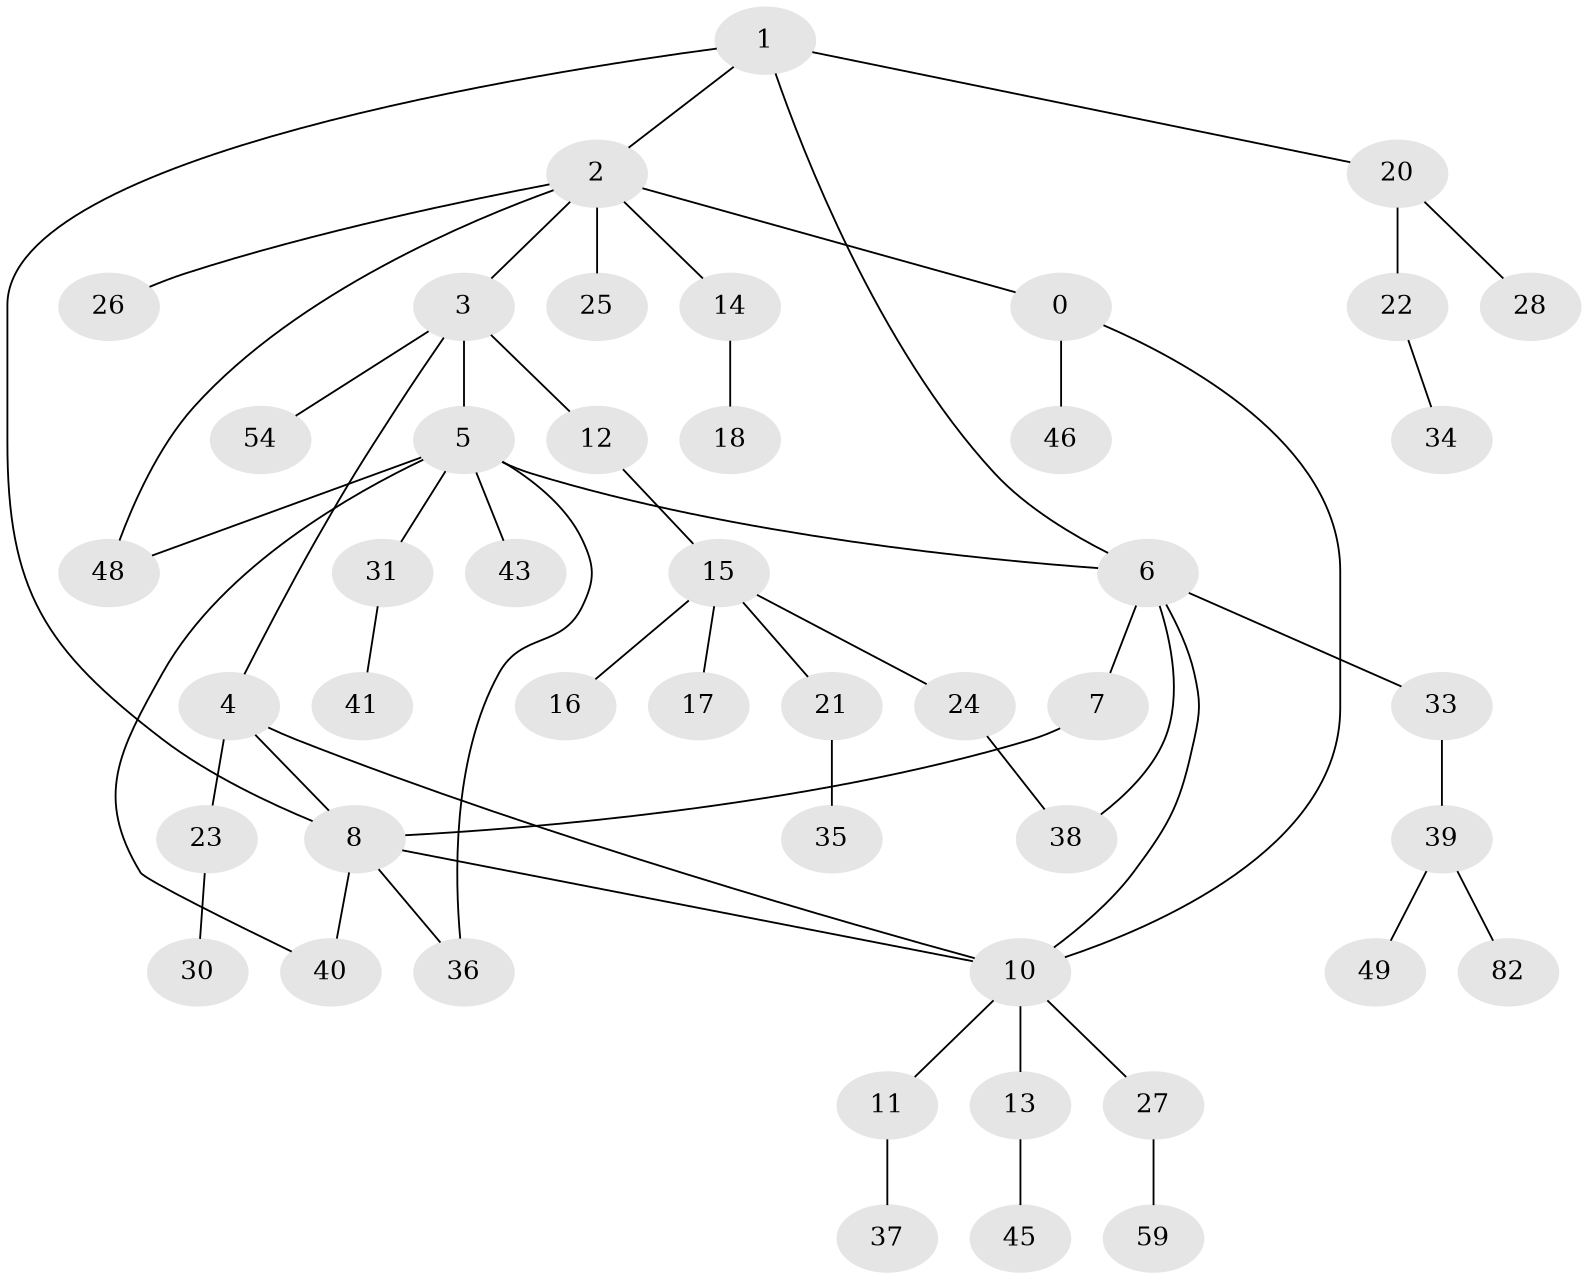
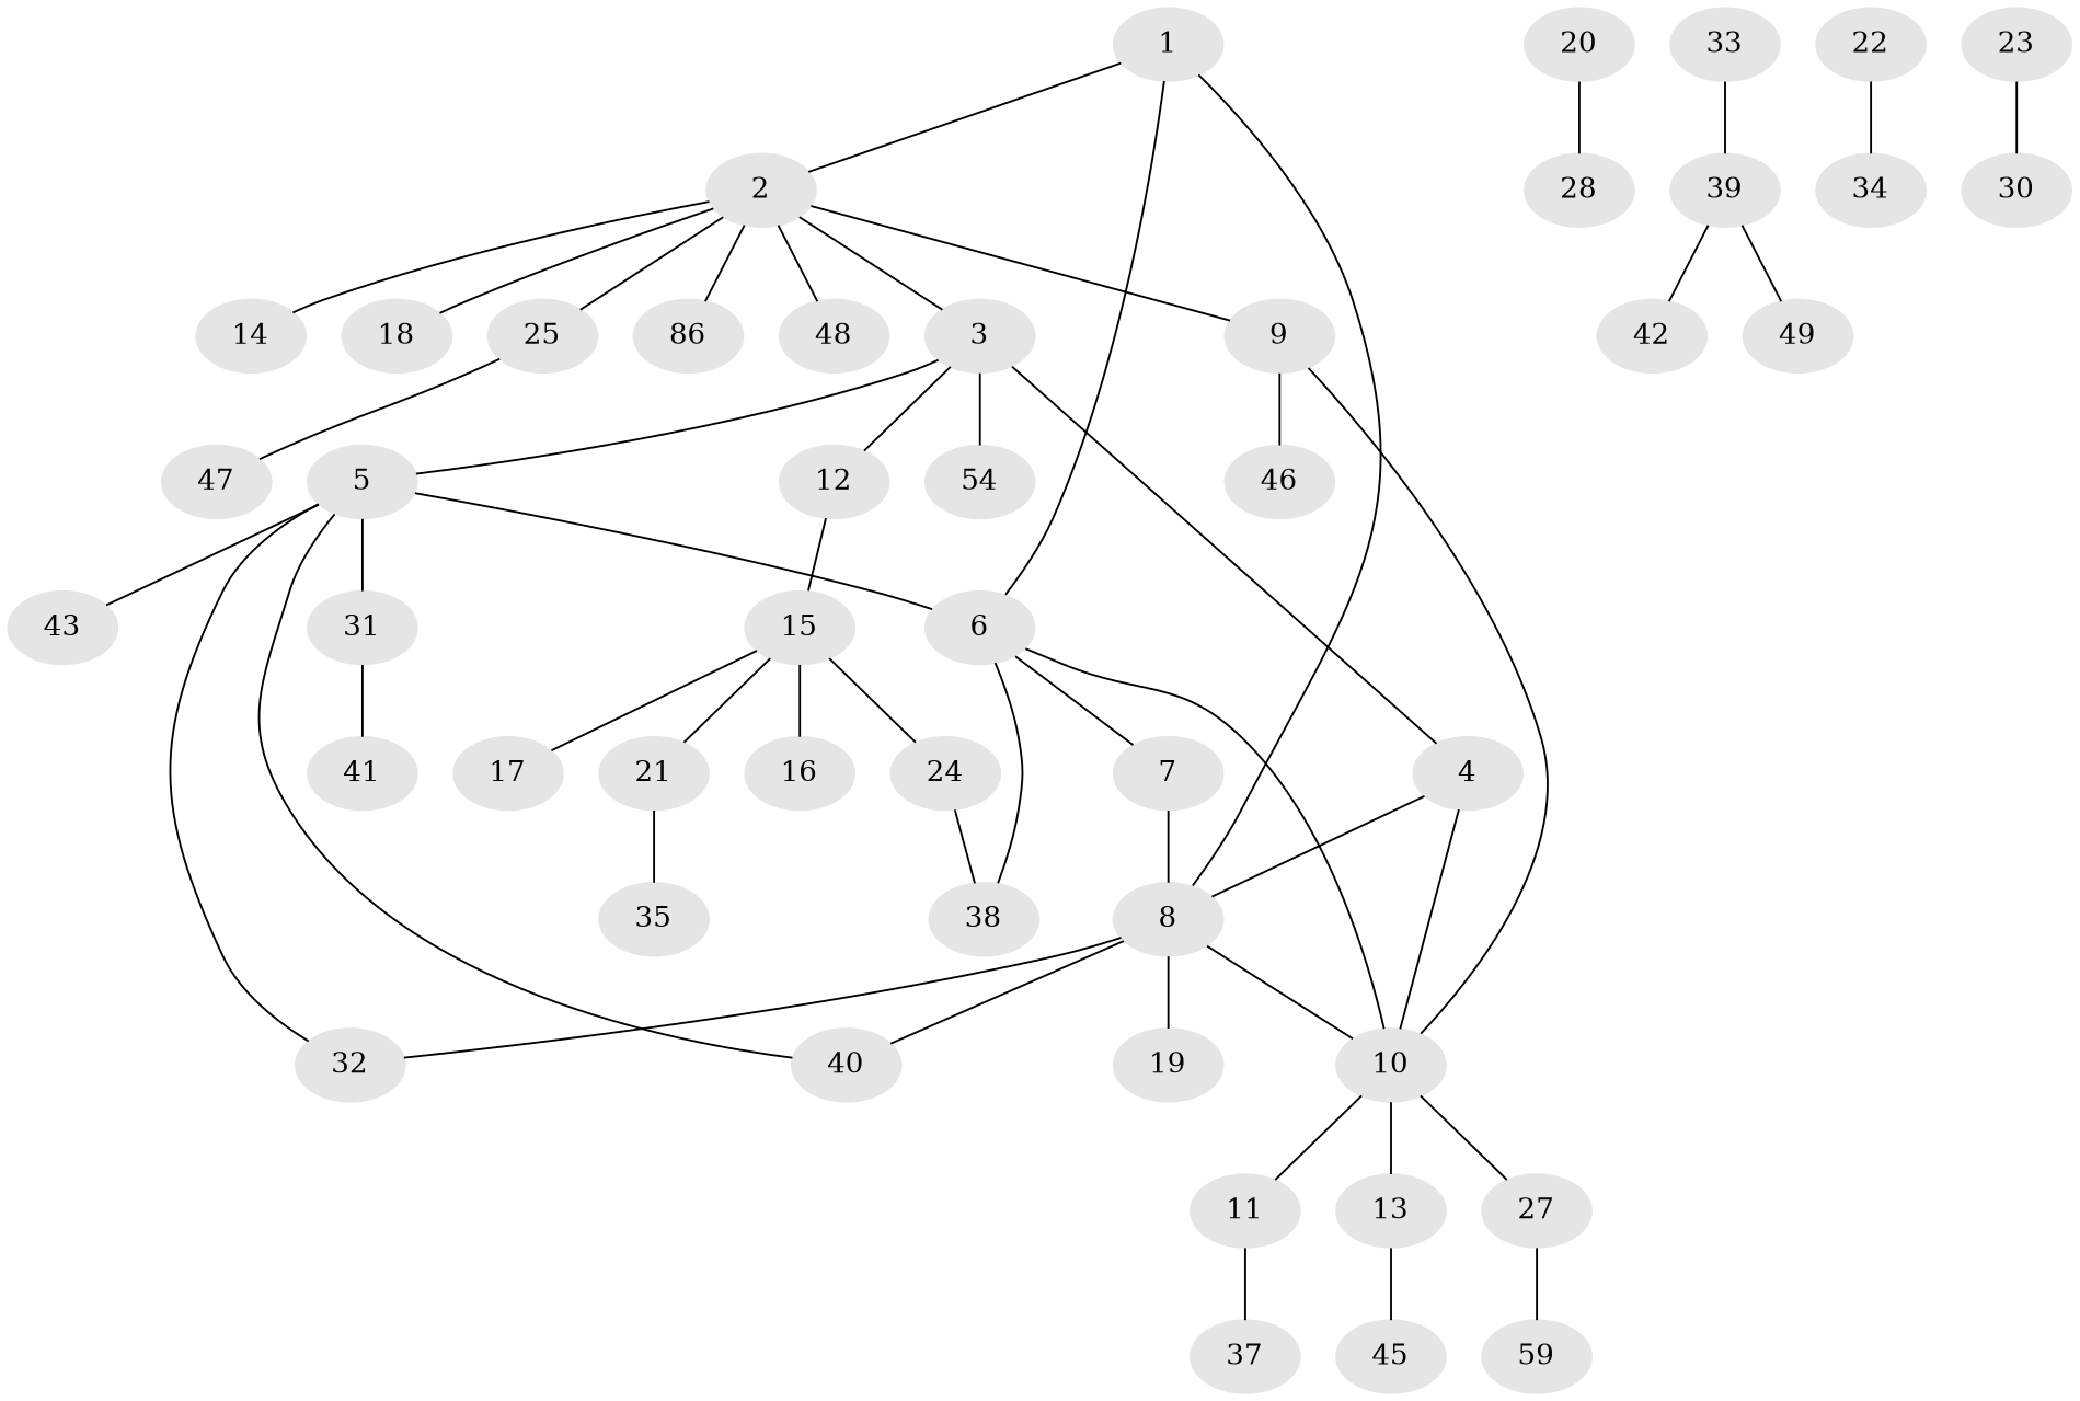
  graph {
    node [color=gray90 style=filled]
    1
    2
    6
    8
    20
    3
-   9 [label=0]
+   9
    14
    18
    25
-   26
+   26 [label=86]
    48
    10
    7
    33
    38
-   32 [label=36]
+   32
    40
+   19
    22
    28
    4
    5
    12
    n25 [label=54]
    46
+   47
    23
    31
    43
    15
    11
    13
    27
    30
    41
    39
-   42 [label=82]
+   42
    49
    37
    45
    n42 [label=59]
    16
    17
    21
    24
    35
    34
    1 -- 2
    1 -- 6
    1 -- 8
-   1 -- 20
    2 -- 3
    2 -- 9
    2 -- 14
-   14 -- 18
+   2 -- 18
    2 -- 25
    2 -- 26
    2 -- 48
    6 -- 10
    6 -- 7
-   6 -- 33
    6 -- 38
    8 -- 10
    8 -- 32
    8 -- 40
-   20 -- 22
+   8 -- 19
    20 -- 28
    3 -- 4
    3 -- 5
    3 -- 12
    3 -- n25
    9 -- 10
    9 -- 46
+   25 -- 47
    10 -- 11
    10 -- 13
    10 -- 27
    7 -- 8
    33 -- 39
    22 -- 34
    4 -- 8
    4 -- 10
-   4 -- 23
    5 -- 6
-   5 -- 48
    5 -- 32
    5 -- 40
    5 -- 31
    5 -- 43
    12 -- 15
    23 -- 30
    31 -- 41
    15 -- 16
    15 -- 17
    15 -- 21
    15 -- 24
    11 -- 37
    13 -- 45
    27 -- n42
    39 -- 42
    39 -- 49
    21 -- 35
    24 -- 38
  }
